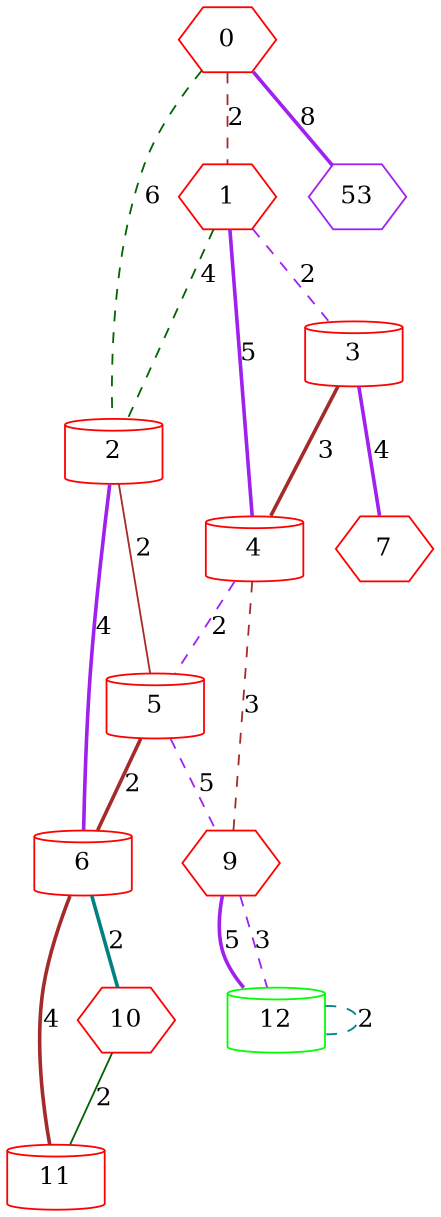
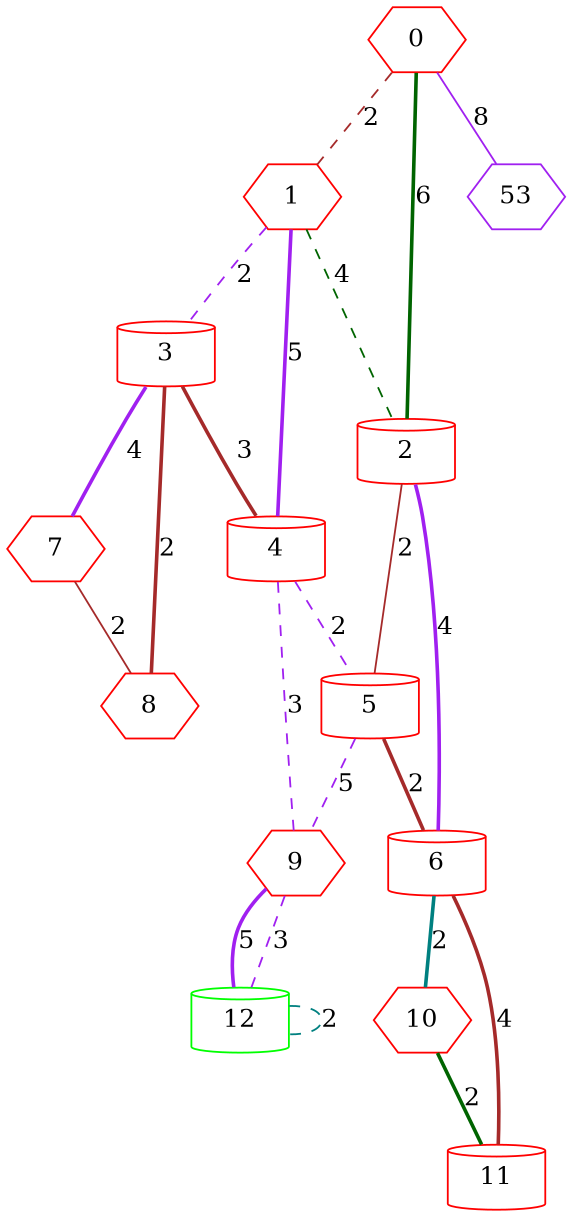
  graph {
    node [color=red shape=hexagon weight=1]
    edge [color=purple style=bold]
    0
    1
    2 [shape=cylinder]
    n4 [color=purple label=53 weight=4]
    3 [shape=cylinder]
    4 [shape=cylinder]
    5 [shape=cylinder]
    6 [shape=cylinder]
    7
+   8
    9
    10
    11 [shape=cylinder]
    12 [color=green shape=cylinder weight=2]
    0 -- 1 [color=brown label=2 style=dashed]
-   0 -- 2 [color=darkgreen label=6 style=dashed]
-   0 -- n4 [label=8]
+   0 -- 2 [color=darkgreen label=6]
+   0 -- n4 [label=8 style=solid]
    1 -- 2 [color=darkgreen label=4 style=dashed]
    1 -- 3 [label=2 style=dashed]
    1 -- 4 [label=5]
    2 -- 5 [color=brown label=2 style=solid]
    2 -- 6 [label=4]
    3 -- 4 [color=brown label=3]
    3 -- 7 [label=4]
+   3 -- 8 [color=brown label=2]
    4 -- 5 [label=2 style=dashed]
-   4 -- 9 [color=brown label=3 style=dashed]
+   4 -- 9 [label=3 style=dashed]
    5 -- 6 [color=brown label=2]
    5 -- 9 [label=5 style=dashed]
    6 -- 10 [color=teal label=2]
    6 -- 11 [color=brown label=4]
+   7 -- 8 [color=brown label=2 style=solid]
    9 -- 12 [label=5]
    9 -- 12 [label=3 style=dashed]
-   10 -- 11 [color=darkgreen label=2 style=solid]
+   10 -- 11 [color=darkgreen label=2]
    12 -- 12 [color=teal label=2 style=dashed]
  }
